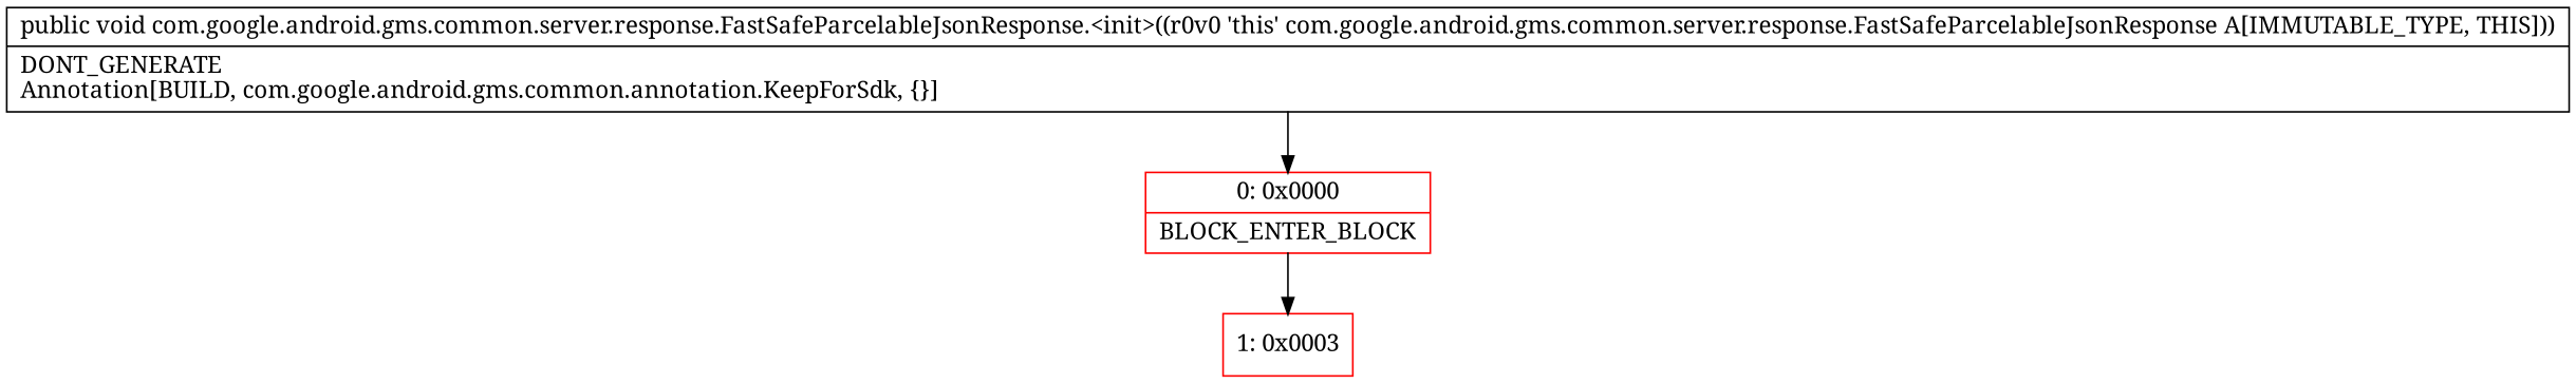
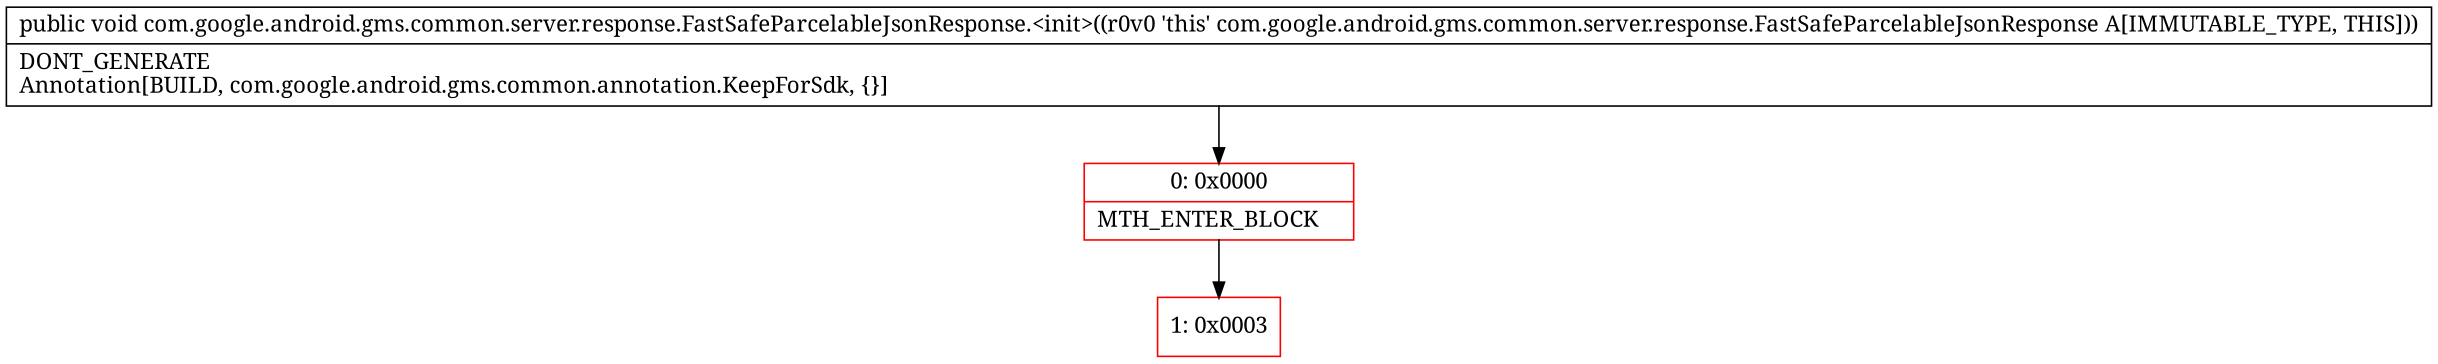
  digraph {
    fontname="Noto Serif"
    node [color=red shape=record fontname="Noto Serif"]
    edge [fontname="Noto Serif"]
-   n1 [label="{0\:\ 0x0000|BLOCK_ENTER_BLOCK\l}"]
+   n1 [label="{0\:\ 0x0000|MTH_ENTER_BLOCK\l}"]
    n2 [label="{1\:\ 0x0003}"]
    n3 [label="{public void com.google.android.gms.common.server.response.FastSafeParcelableJsonResponse.\<init\>((r0v0 'this' com.google.android.gms.common.server.response.FastSafeParcelableJsonResponse A[IMMUTABLE_TYPE, THIS]))  | DONT_GENERATE\lAnnotation[BUILD, com.google.android.gms.common.annotation.KeepForSdk, \{\}]\l}" color=""]
    subgraph cluster_1 {
      label="R(0)"
    }
    n1 -> n2
    n3 -> n1
  }
